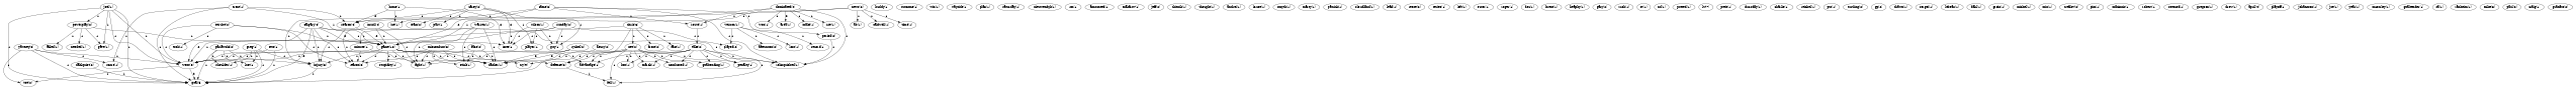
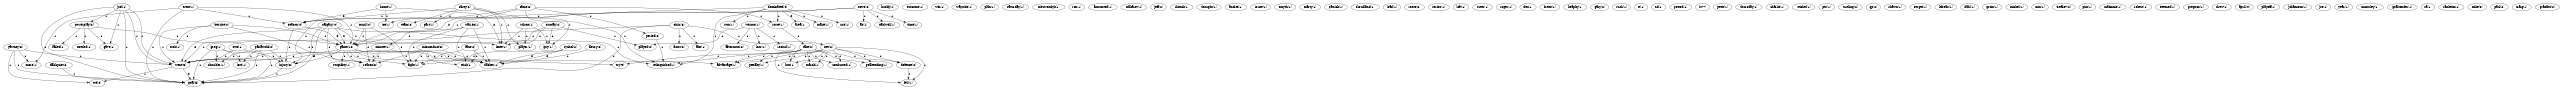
  digraph {
    n1 [label="home(1)"]
    n2 [label="season(4)"]
    n3 [label="ice(1)"]
    n4 [label="knee(1)"]
    n5 [label="injury(3)"]
    n6 [label="game(18)"]
    n7 [label="goal(5)"]
    n8 [label="fight(1)"]
    n9 [label="dasher(1)"]
    n10 [label="reason(3)"]
    n11 [label="went(5)"]
    n12 [label="defence(2)"]
    n13 [label="advantage(1)"]
    n14 [label="try(9)"]
    n15 [label="stupidity(1)"]
    n16 [label="huddy(1)"]
    n17 [label="outcome(1)"]
    n18 [label="face(2)"]
    n19 [label="stick(1)"]
    n20 [label="win(1)"]
    n21 [label="wayside(1)"]
    n22 [label="plan(1)"]
    n23 [label="saturday(1)"]
    n24 [label="nieuwendyk(1)"]
    n25 [label="ron(1)"]
    n26 [label="amounted(1)"]
    n27 [label="makarov(1)"]
    n28 [label="vernon(1)"]
    n29 [label="afternoon(2)"]
    n30 [label="loss(1)"]
    n31 [label="record(1)"]
    n32 [label="played(2)"]
    n33 [label="warren(1)"]
    n34 [label="minute(1)"]
    n35 [label="toe(2)"]
    n36 [label="jeff(2)"]
    n37 [label="zhitnik(1)"]
    n38 [label="misconduct(3)"]
    n39 [label="thought(1)"]
    n40 [label="andrei(1)"]
    n41 [label="chris(3)"]
    n42 [label="front(2)"]
    n43 [label="fact(1)"]
    n44 [label="net(2)"]
    n45 [label="conducted(1)"]
    n46 [label="goaltending(1)"]
    n47 [label="penalty(1)"]
    n48 [label="box(1)"]
    n49 [label="march(1)"]
    n50 [label="fell(1)"]
    n51 [label="kruse(1)"]
    n52 [label="smyth(1)"]
    n53 [label="marty(1)"]
    n54 [label="patrick(1)"]
    n55 [label="skrudland(1)"]
    n56 [label="carey(2)"]
    n57 [label="team(2)"]
    n58 [label="part(1)"]
    n59 [label="guy(1)"]
    n60 [label="player(1)"]
    n61 [label="lead(1)"]
    n62 [label="reese(2)"]
    n63 [label="series(1)"]
    n64 [label="take(2)"]
    n65 [label="relinquished(1)"]
    n66 [label="route(1)"]
    n67 [label="paslawski(2)"]
    n68 [label="lost(1)"]
    n69 [label="shoulder(1)"]
    n70 [label="left(1)"]
    n71 [label="suter(1)"]
    n72 [label="dominated(4)"]
    n73 [label="area(1)"]
    n74 [label="make(1)"]
    n75 [label="use(1)"]
    n76 [label="won(1)"]
    n77 [label="greg(1)"]
    n78 [label="news(2)"]
    n79 [label="ab(1)"]
    n80 [label="caldwell(1)"]
    n81 [label="time(1)"]
    n82 [label="roger(1)"]
    n83 [label="dec(1)"]
    n84 [label="joel(1)"]
    n85 [label="powerplay(2)"]
    n86 [label="gave(1)"]
    n87 [label="failed(1)"]
    n88 [label="needed(1)"]
    n89 [label="brent(1)"]
    n90 [label="heaphy(1)"]
    n91 [label="gary(2)"]
    n92 [label="trent(1)"]
    n93 [label="score(1)"]
    n94 [label="rush(1)"]
    n95 [label="came(3)"]
    n96 [label="period(2)"]
    n97 [label="rychel(2)"]
    n98 [label="st(1)"]
    n99 [label="nd(1)"]
    n100 [label="potted(1)"]
    n101 [label="lw(7)"]
    n102 [label="petit(1)"]
    n103 [label="thursday(1)"]
    n104 [label="charlie(1)"]
    n105 [label="reichel(1)"]
    n106 [label="pts(1)"]
    n107 [label="turtling(2)"]
    n108 [label="berube(2)"]
    n109 [label="took(1)"]
    n110 [label="gp(2)"]
    n111 [label="shawn(1)"]
    n112 [label="sergei(1)"]
    n113 [label="lebeau(1)"]
    n114 [label="dahl(1)"]
    n115 [label="musil(4)"]
    n116 [label="groin(1)"]
    n117 [label="michel(1)"]
    n118 [label="min(1)"]
    n119 [label="wilson(1)"]
    n120 [label="sunday(2)"]
    n121 [label="trefilov(2)"]
    n122 [label="pim(1)"]
    n123 [label="macinnis(1)"]
    n124 [label="otto(1)"]
    n125 [label="calgary(4)"]
    n126 [label="yawney(3)"]
    n127 [label="robert(1)"]
    n128 [label="seemed(1)"]
    n129 [label="gregson(1)"]
    n130 [label="drew(1)"]
    n131 [label="april(4)"]
    n132 [label="playoff(1)"]
    n133 [label="johansson(1)"]
    n134 [label="joe(1)"]
    n135 [label="year(1)"]
    n136 [label="fleury(2)"]
    n137 [label="mcsorley(1)"]
    n138 [label="goaltender(1)"]
    n139 [label="sa(1)"]
    n140 [label="ranheim(1)"]
    n141 [label="dahlquist(2)"]
    n142 [label="mike(3)"]
    n143 [label="paul(2)"]
    n144 [label="craig(1)"]
    n145 [label="granato(2)"]
    n1 -> n2 [label=2]
    n1 -> n3 [label=1]
    n1 -> n4 [label=2]
    n2 -> n5 [label=1]
    n2 -> n6 [label=2]
    n5 -> n7 [label=1]
    n6 -> n5 [label=1]
    n6 -> n8 [label=1]
    n6 -> n9 [label=1]
    n6 -> n10 [label=1]
    n6 -> n11 [label=1]
-   n6 -> n12 [label=1]
    n6 -> n13 [label=1]
    n6 -> n14 [label=1]
    n6 -> n15 [label=1]
    n11 -> n7 [label=2]
    n11 -> n35 [label=1]
    n12 -> n50 [label=1]
    n18 -> n8 [label=1]
    n18 -> n9 [label=1]
    n18 -> n19 [label=1]
    n28 -> n29 [label=1]
    n28 -> n30 [label=1]
    n28 -> n31 [label=1]
    n28 -> n32 [label=1]
    n33 -> n8 [label=1]
    n33 -> n9 [label=1]
    n33 -> n19 [label=1]
    n33 -> n34 [label=1]
    n34 -> n9 [label=1]
    n34 -> n10 [label=1]
    n34 -> n11 [label=1]
    n38 -> n8 [label=1]
    n38 -> n9 [label=1]
    n38 -> n10 [label=1]
    n38 -> n11 [label=1]
    n38 -> n19 [label=1]
    n41 -> n7 [label=1]
    n41 -> n11 [label=1]
    n41 -> n42 [label=1]
    n41 -> n43 [label=1]
    n41 -> n44 [label=1]
    n44 -> n12 [label=1]
    n44 -> n13 [label=1]
    n44 -> n14 [label=1]
    n44 -> n45 [label=1]
    n44 -> n46 [label=1]
    n44 -> n47 [label=1]
    n44 -> n48 [label=1]
    n44 -> n49 [label=1]
    n44 -> n50 [label=1]
    n56 -> n2 [label=1]
-   n56 -> n4 [label=2]
+   n56 -> n4 [label=1]
    n56 -> n57 [label=1]
    n56 -> n58 [label=1]
    n56 -> n59 [label=1]
    n56 -> n60 [label=1]
    n64 -> n12 [label=1]
    n64 -> n13 [label=1]
    n64 -> n45 [label=1]
    n64 -> n46 [label=1]
    n64 -> n47 [label=1]
    n64 -> n48 [label=1]
    n64 -> n49 [label=1]
    n64 -> n50 [label=1]
    n64 -> n65 [label=1]
    n66 -> n64 [label=1]
    n67 -> n5 [label=1]
    n67 -> n7 [label=1]
    n67 -> n68 [label=1]
    n67 -> n69 [label=1]
    n72 -> n6 [label=1]
    n72 -> n65 [label=1]
    n72 -> n66 [label=1]
    n72 -> n73 [label=2]
    n72 -> n74 [label=1]
    n72 -> n75 [label=1]
    n72 -> n76 [label=1]
    n77 -> n5 [label=1]
    n77 -> n7 [label=1]
    n77 -> n68 [label=1]
    n77 -> n69 [label=1]
    n78 -> n2 [label=1]
    n78 -> n5 [label=1]
    n78 -> n79 [label=1]
    n78 -> n80 [label=1]
    n78 -> n81 [label=1]
    n84 -> n7 [label=1]
    n84 -> n7 [label=1]
    n84 -> n11 [label=1]
    n84 -> n11 [label=1]
    n84 -> n85 [label=1]
    n84 -> n86 [label=1]
    n85 -> n6 [label=1]
    n85 -> n86 [label=1]
    n85 -> n87 [label=1]
    n85 -> n88 [label=1]
    n92 -> n2 [label=1]
    n92 -> n6 [label=1]
    n92 -> n7 [label=1]
    n92 -> n93 [label=1]
    n95 -> n3 [label=1]
    n95 -> n6 [label=2]
    n95 -> n65 [label=1]
    n95 -> n66 [label=1]
    n95 -> n96 [label=1]
    n96 -> n65 [label=1]
    n97 -> n8 [label=1]
    n97 -> n9 [label=2]
    n97 -> n9 [label=2]
    n108 -> n6 [label=1]
    n108 -> n10 [label=1]
    n108 -> n11 [label=1]
    n108 -> n109 [label=1]
    n115 -> n6 [label=1]
    n115 -> n8 [label=1]
    n115 -> n10 [label=1]
    n119 -> n4 [label=1]
    n119 -> n59 [label=1]
    n119 -> n60 [label=1]
    n120 -> n4 [label=1]
    n120 -> n6 [label=1]
    n120 -> n32 [label=1]
    n120 -> n59 [label=1]
    n124 -> n7 [label=1]
    n124 -> n11 [label=1]
    n125 -> n4 [label=1]
    n125 -> n5 [label=1]
    n125 -> n6 [label=2]
    n125 -> n7 [label=2]
    n125 -> n10 [label=1]
    n125 -> n11 [label=2]
    n125 -> n65 [label=1]
    n126 -> n7 [label=1]
    n126 -> n11 [label=1]
    n126 -> n35 [label=1]
    n126 -> n93 [label=1]
    n136 -> n9 [label=1]
    n141 -> n7 [label=1]
  }
